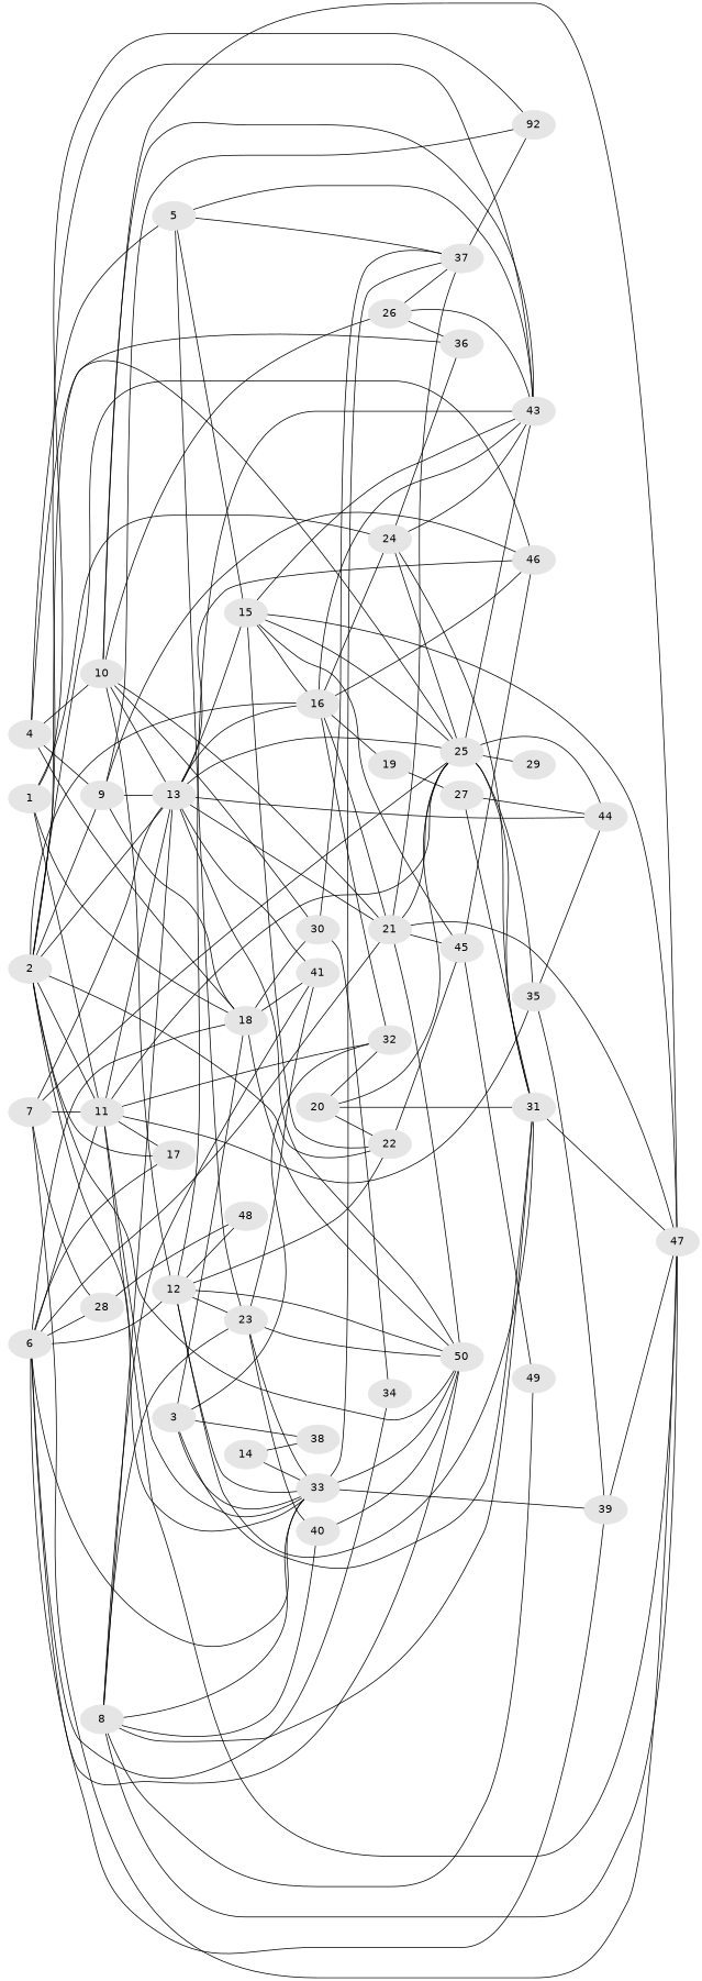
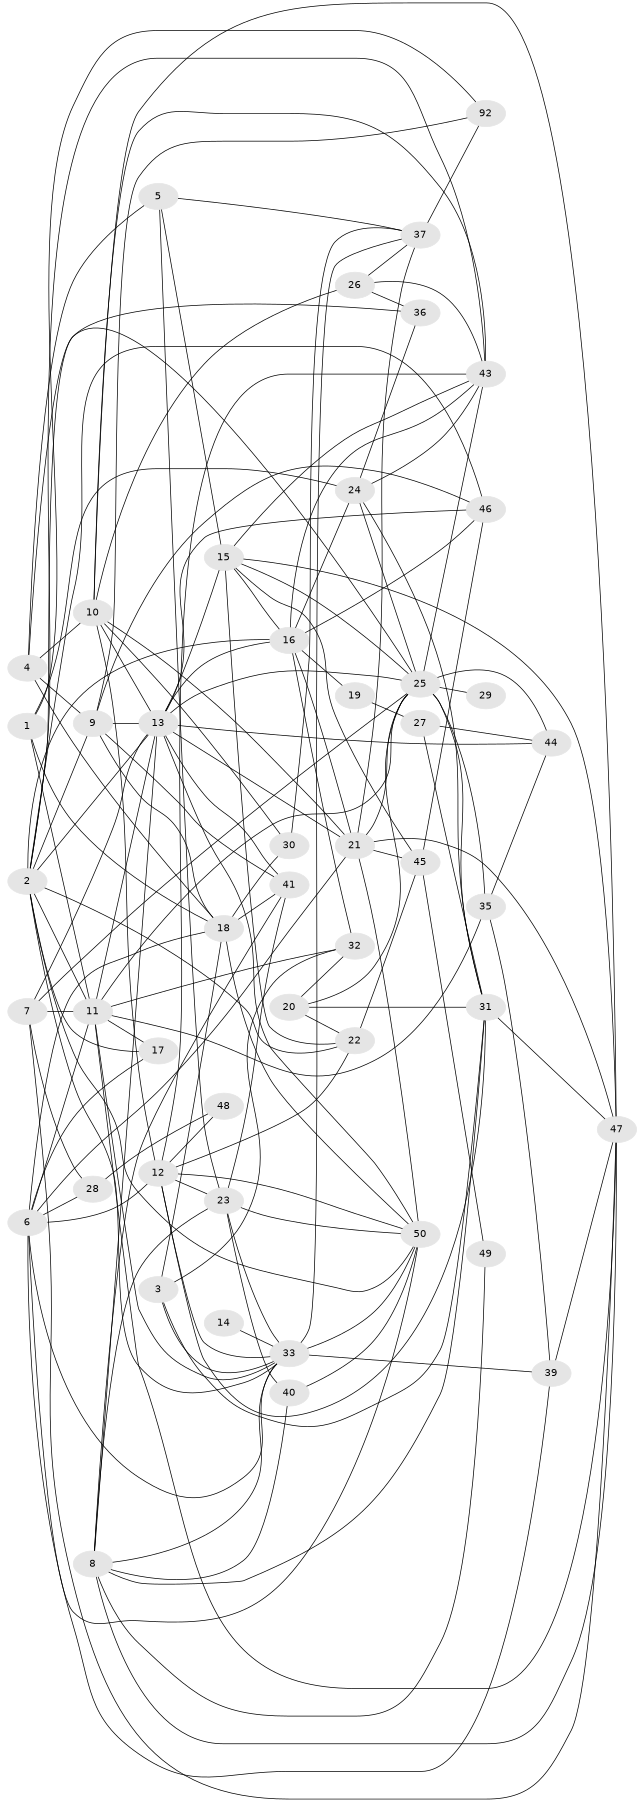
  graph {
    fontname="DejaVu Sans"
    rankdir=LR
    node [color=gray90 fontname="DejaVu Sans" style=filled]
    edge [fontname="DejaVu Sans" weight=1.0]
    1
    11
    18
    24
    n5 [label=92]
    13
    17
    33
    32
    25
    47
    35
    50
    41
    30
    36
    43
    31
    2
    9
    16
    22
    46
    15
    21
    44
    19
    45
    37
    39
    3
-   38
    4
    5
    10
    23
    12
    26
    29
    40
    6
    28
-   34
    48
    7
    8
    49
    14
    27
    20
    1 -- 11
    1 -- 18
    1 -- 24
    1 -- n5
    11 -- 13 [weight=2.0]
    11 -- 17
    11 -- 33
    11 -- 32
    11 -- 25
    11 -- 47
    11 -- 35
    18 -- 50
    18 -- 41
    18 -- 30
    24 -- 25
    24 -- 36 [weight=2.0]
    24 -- 43
    24 -- 31 [weight=2.0]
    13 -- 25
    13 -- 50
    13 -- 41
    13 -- 16
    13 -- 46
    13 -- 15
    13 -- 21 [weight=2.0]
    13 -- 44
    33 -- 50 [weight=2.0]
    33 -- 37
    33 -- 39
    25 -- 35
    25 -- 43
    25 -- 31
    25 -- 44
    25 -- 29
    35 -- 44
    35 -- 39
    30 -- 37
-   30 -- 34
    31 -- 47
    2 -- 11 [weight=3.0]
    2 -- 13
    2 -- 17
    2 -- 33
    2 -- 50
    2 -- 36
    2 -- 43
    2 -- 9
    2 -- 16
    2 -- 22
    2 -- 46 [weight=2.0]
    9 -- 18
    9 -- n5
    9 -- 13 [weight=3.0]
+   9 -- 41
    9 -- 46
    16 -- 24 [weight=2.0]
    16 -- 32
    16 -- 43
    16 -- 46
    16 -- 21
    16 -- 19
    22 -- 45
    15 -- 25
    15 -- 47
    15 -- 43
    15 -- 16
    15 -- 22
    15 -- 45 [weight=2.0]
    21 -- 25
    21 -- 47
    21 -- 50
    21 -- 45
    21 -- 37
    19 -- 27
    45 -- 46
    45 -- 49
    37 -- n5
    39 -- 47
    3 -- 18
    3 -- 33
    3 -- 32
    3 -- 31
-   3 -- 38
    4 -- 18 [weight=2.0]
    4 -- 25
    4 -- 9
    4 -- 5
    4 -- 10
-   5 -- 43
    5 -- 15
    5 -- 37
    5 -- 23
    10 -- 13 [weight=2.0]
    10 -- 47
    10 -- 30
    10 -- 43
    10 -- 21
    10 -- 12 [weight=2.0]
    10 -- 26
    23 -- 33
    23 -- 50 [weight=2.0]
    23 -- 41
    23 -- 40
    12 -- 33
    12 -- 50
    12 -- 43
    12 -- 31
    12 -- 22
    12 -- 23
    12 -- 48
    26 -- 36 [weight=2.0]
    26 -- 43
    26 -- 37
    40 -- 50
    6 -- 11
    6 -- 18
    6 -- 17
    6 -- 33
    6 -- 50
    6 -- 21
    6 -- 39
    6 -- 12 [weight=2.0]
    6 -- 28
-   6 -- 34
    28 -- 48
    7 -- 11
    7 -- 13
    7 -- 25
    7 -- 47
    7 -- 28
    8 -- 13
    8 -- 33
    8 -- 47
    8 -- 41
    8 -- 31
    8 -- 23
    8 -- 40
    8 -- 49
    14 -- 33 [weight=2.0]
-   14 -- 38
    27 -- 31
    27 -- 44
    20 -- 32
    20 -- 25
    20 -- 31
    20 -- 22
  }
